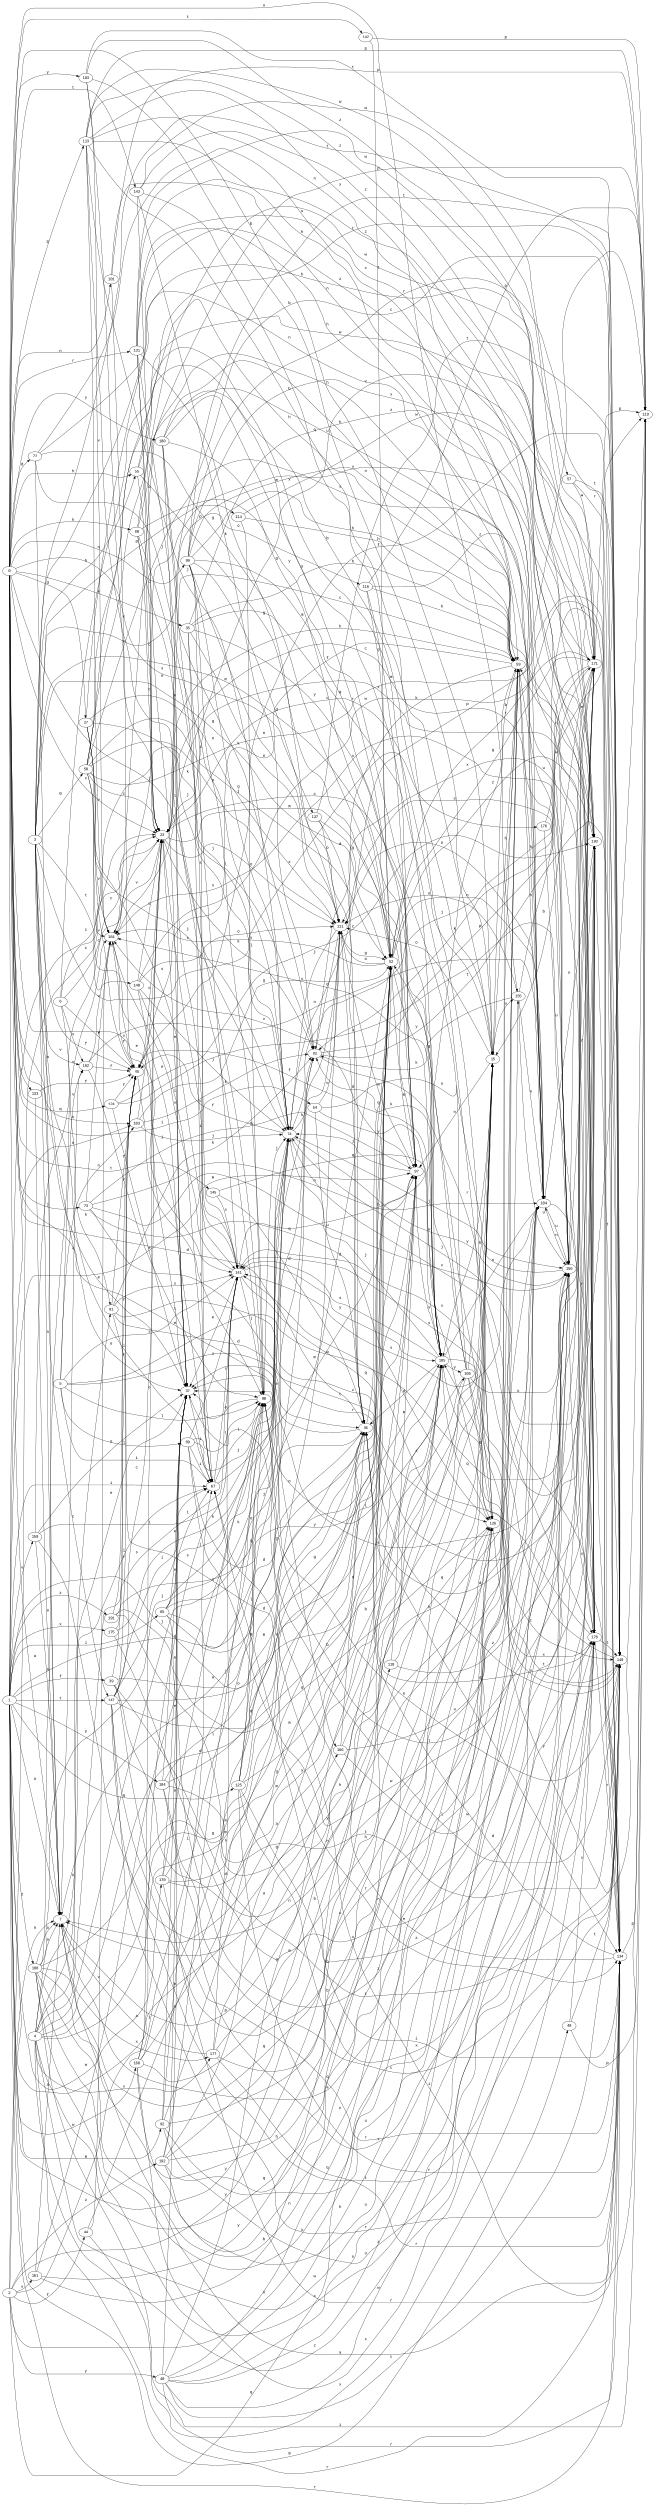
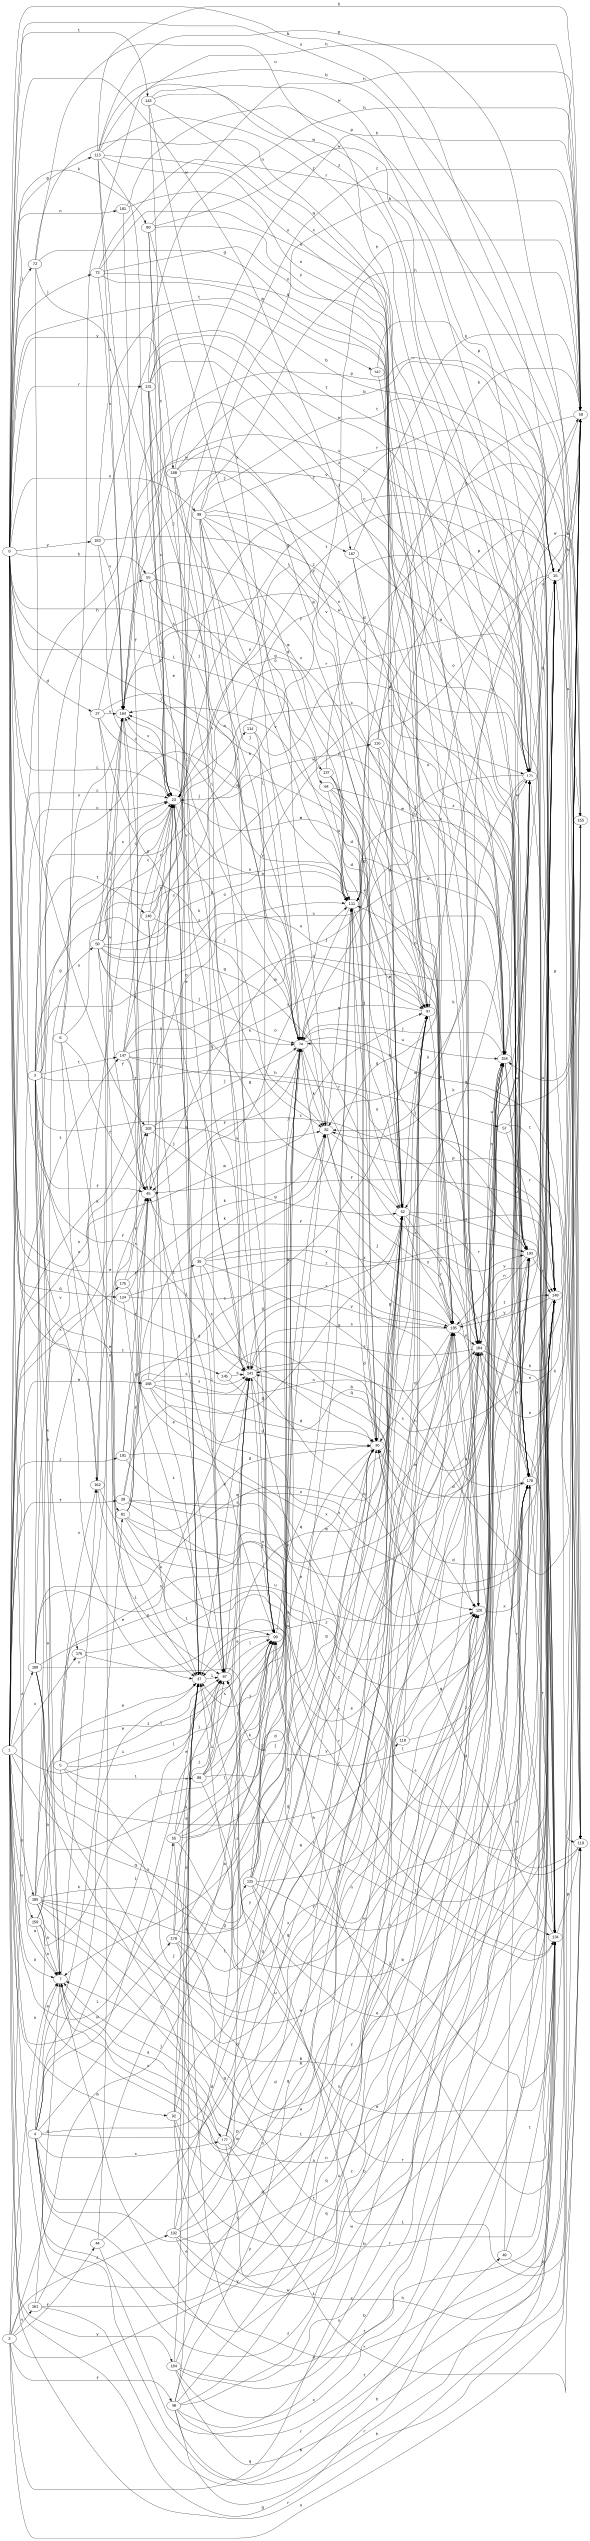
  strict digraph {
    fontname="Liberation Mono"
    rankdir=LR
    node [fontname="Liberation Mono"]
    edge [fontname="Liberation Mono"]
    0
    7
    15
    23
    27
    n6 [label=36]
    n7 [label=35]
    37
    55
    64
    72
    73
    74
    80
    99
    101
    103
    113
    124
    131
-   133
    137
    141
    142
    143
    145
    155
-   166
+   166 [label=167]
    180
    183
    162
    177
    118
    97
    111
    185
    59
    82
    164
    178
    45
    193
    52
    67
    126
    156
    104
    134
    119
    171
    90
    149
    1
    39
    49
    65
    92
    105
    125
    147
    159
    168
    170
    175
    176
    184
    188
    191
    2
    40
    44
    161
    192
    3
    50
    57
    114
    116
    148
    4
    81
    5
    89
    6
    0 -> 7 [label=a]
    0 -> 15 [label=b]
    0 -> 23 [label=c]
    0 -> 27 [label=d]
    0 -> n6 [label=d]
    0 -> n7 [label=e]
    0 -> 37 [label=e]
    0 -> 55 [label=h]
    0 -> 64 [label=i]
-   0 -> 72 [label=d]
+   0 -> 72 [label=j]
    0 -> 73 [label=j]
    0 -> 74 [label=j]
    0 -> 80 [label=k]
    0 -> 99 [label=n]
    0 -> 101 [label=n]
    0 -> 103 [label=n]
    0 -> 113 [label=p]
    0 -> 124 [label=q]
    0 -> 131 [label=r]
-   0 -> 133 [label=r]
    0 -> 137 [label=s]
    0 -> 141 [label=s]
    0 -> 142 [label=t]
    0 -> 143 [label=t]
    0 -> 145 [label=t]
    0 -> 155 [label=u]
    0 -> 166 [label=w]
    0 -> 180 [label=y]
    0 -> 183 [label=y]
    7 -> 162 [label=v]
    7 -> 177 [label=x]
    7 -> 118 [label=p]
    15 -> 7 [label=a]
    15 -> 23 [label=c]
    15 -> 155 [label=u]
    15 -> 97 [label=n]
    15 -> 111 [label=o]
    15 -> 185 [label=y]
    15 -> 59 [label=h]
    23 -> 37 [label=e]
    23 -> 97 [label=m]
    23 -> 111 [label=o]
    23 -> 59 [label=h]
    23 -> 82 [label=k]
    23 -> 164 [label=v]
    23 -> 178 [label=x]
    27 -> 74 [label=j]
    27 -> 141 [label=s]
    27 -> 111 [label=o]
    27 -> 164 [label=v]
    27 -> 45 [label=f]
    27 -> 193 [label=z]
    n6 -> 7 [label=a]
    n6 -> 37 [label=e]
    n6 -> 52 [label=g]
    n7 -> 141 [label=s]
    n7 -> 111 [label=o]
    n7 -> 185 [label=y]
    n7 -> 59 [label=h]
    n7 -> 193 [label=z]
    n7 -> 67 [label=i]
    n7 -> 126 [label=q]
    37 -> 67 [label=i]
    55 -> 23 [label=c]
    55 -> 97 [label=m]
    55 -> 185 [label=y]
    55 -> 52 [label=g]
    64 -> n6 [label=d]
    64 -> 111 [label=o]
    64 -> 185 [label=y]
    64 -> 156 [label=u]
    72 -> 7 [label=a]
    72 -> 74 [label=j]
    72 -> 52 [label=g]
    72 -> 156 [label=u]
    72 -> 104 [label=n]
    73 -> 97 [label=m]
    73 -> 164 [label=v]
    73 -> 126 [label=q]
    73 -> 156 [label=u]
    73 -> 104 [label=n]
    73 -> 134 [label=r]
    74 -> 82 [label=k]
    74 -> 178 [label=x]
    74 -> 45 [label=f]
    74 -> 156 [label=u]
    74 -> 119 [label=p]
    80 -> 23 [label=c]
    80 -> 74 [label=j]
    80 -> 185 [label=y]
    80 -> 59 [label=h]
    80 -> 171 [label=w]
    80 -> 90 [label=l]
    99 -> n6 [label=d]
    99 -> 74 [label=j]
    99 -> 97 [label=m]
    99 -> 111 [label=o]
    99 -> 59 [label=h]
    99 -> 178 [label=x]
    99 -> 67 [label=i]
    99 -> 104 [label=n]
    99 -> 134 [label=r]
    99 -> 90 [label=l]
    99 -> 149 [label=t]
    101 -> 45 [label=f]
    101 -> 104 [label=n]
    101 -> 119 [label=p]
    103 -> 23 [label=c]
    103 -> 74 [label=j]
    103 -> 82 [label=k]
    103 -> 52 [label=g]
    113 -> 15 [label=b]
    113 -> 74 [label=j]
    113 -> 59 [label=h]
    113 -> 164 [label=v]
    113 -> 178 [label=x]
    113 -> 193 [label=z]
    113 -> 104 [label=n]
    113 -> 119 [label=p]
    113 -> 171 [label=w]
    113 -> 90 [label=l]
    124 -> 37 [label=e]
    124 -> 178 [label=x]
    124 -> 45 [label=f]
    124 -> 193 [label=z]
    131 -> 23 [label=c]
    131 -> 37 [label=e]
    131 -> 141 [label=s]
    131 -> 111 [label=o]
    131 -> 59 [label=h]
    131 -> 178 [label=x]
    131 -> 193 [label=z]
    131 -> 171 [label=w]
-   133 -> 7 [label=a]
-   133 -> 45 [label=f]
    137 -> n6 [label=d]
    137 -> 111 [label=o]
    137 -> 52 [label=g]
    137 -> 149 [label=t]
    141 -> 23 [label=c]
    141 -> 37 [label=e]
    141 -> 185 [label=y]
    141 -> 59 [label=h]
    141 -> 164 [label=v]
    141 -> 126 [label=q]
    141 -> 90 [label=l]
    142 -> 52 [label=t]
    142 -> 119 [label=p]
    143 -> 23 [label=c]
    143 -> 82 [label=k]
    143 -> 193 [label=z]
    143 -> 126 [label=q]
    143 -> 171 [label=w]
    145 -> n6 [label=d]
    145 -> 141 [label=s]
    145 -> 126 [label=q]
    155 -> 111 [label=o]
    155 -> 82 [label=k]
    155 -> 156 [label=u]
    155 -> 104 [label=n]
    155 -> 171 [label=w]
    166 -> n6 [label=d]
    166 -> 59 [label=h]
    166 -> 156 [label=u]
    166 -> 171 [label=w]
    180 -> 15 [label=b]
    180 -> 37 [label=e]
    180 -> 141 [label=s]
    180 -> 185 [label=y]
    180 -> 59 [label=h]
    180 -> 82 [label=k]
    180 -> 52 [label=g]
    183 -> 15 [label=b]
    183 -> 23 [label=c]
    183 -> 164 [label=v]
    183 -> 193 [label=z]
    183 -> 149 [label=t]
    162 -> 164 [label=v]
    162 -> 45 [label=f]
    162 -> 104 [label=n]
    162 -> 90 [label=l]
    177 -> 7 [label=a]
    177 -> 141 [label=s]
    177 -> 185 [label=y]
    177 -> 59 [label=h]
    177 -> 104 [label=n]
    177 -> 134 [label=r]
    118 -> 97 [label=m]
    118 -> 193 [label=z]
    118 -> 126 [label=q]
    97 -> 74 [label=j]
    97 -> 185 [label=y]
    97 -> 164 [label=v]
    111 -> n6 [label=d]
    111 -> 74 [label=j]
    111 -> 97 [label=m]
    111 -> 178 [label=x]
    111 -> 52 [label=g]
    185 -> n6 [label=d]
    185 -> 74 [label=j]
    185 -> 141 [label=s]
    185 -> 45 [label=f]
    185 -> 126 [label=q]
    185 -> 104 [label=n]
    185 -> 149 [label=t]
    59 -> 15 [label=b]
    59 -> 23 [label=c]
    59 -> 82 [label=k]
    59 -> 45 [label=f]
    59 -> 156 [label=u]
    59 -> 104 [label=n]
    82 -> 111 [label=o]
    82 -> 134 [label=r]
    82 -> 119 [label=p]
    82 -> 149 [label=t]
    164 -> 45 [label=f]
    164 -> 67 [label=i]
    164 -> 119 [label=p]
    178 -> n6 [label=d]
    178 -> 141 [label=s]
    178 -> 59 [label=h]
    178 -> 164 [label=v]
    178 -> 134 [label=r]
    178 -> 149 [label=t]
    45 -> 23 [label=c]
    45 -> 90 [label=l]
    193 -> 74 [label=j]
    193 -> 104 [label=n]
    193 -> 90 [label=l]
    193 -> 149 [label=t]
    52 -> 97 [label=m]
    52 -> 111 [label=o]
    52 -> 185 [label=y]
    52 -> 164 [label=v]
    52 -> 193 [label=z]
    52 -> 104 [label=n]
    52 -> 134 [label=r]
    67 -> 141 [label=s]
    67 -> 97 [label=m]
    67 -> 90 [label=l]
    126 -> 164 [label=v]
    126 -> 178 [label=x]
    156 -> 23 [label=c]
    156 -> 37 [label=e]
    156 -> 74 [label=j]
    156 -> 111 [label=o]
    156 -> 178 [label=x]
    156 -> 193 [label=z]
    156 -> 104 [label=n]
    156 -> 171 [label=w]
    104 -> 141 [label=s]
    104 -> 111 [label=o]
    104 -> 59 [label=h]
    104 -> 156 [label=u]
    104 -> 134 [label=r]
    134 -> 7 [label=a]
    134 -> n6 [label=d]
    134 -> 37 [label=e]
    134 -> 164 [label=v]
    134 -> 67 [label=i]
    134 -> 119 [label=p]
    119 -> 141 [label=s]
    119 -> 185 [label=y]
    119 -> 67 [label=i]
    171 -> 7 [label=a]
    171 -> 15 [label=b]
    171 -> n6 [label=d]
    171 -> 74 [label=j]
    171 -> 82 [label=k]
    171 -> 164 [label=v]
    171 -> 52 [label=g]
    171 -> 119 [label=p]
    90 -> 37 [label=e]
    90 -> 74 [label=j]
    149 -> 23 [label=c]
    149 -> 37 [label=e]
    149 -> 141 [label=s]
    149 -> 185 [label=y]
    149 -> 45 [label=f]
    149 -> 90 [label=l]
    1 -> 7 [label=a]
    1 -> 23 [label=c]
    1 -> 103 [label=n]
    1 -> 166 [label=w]
    1 -> 97 [label=m]
    1 -> 111 [label=o]
    1 -> 185 [label=y]
    1 -> 67 [label=i]
    1 -> 134 [label=r]
    1 -> 39 [label=f]
    1 -> 49 [label=g]
    1 -> 65 [label=i]
    1 -> 92 [label=m]
    1 -> 105 [label=o]
    1 -> 125 [label=q]
    1 -> 147 [label=t]
    1 -> 159 [label=v]
    1 -> 168 [label=w]
    1 -> 170 [label=w]
    1 -> 175 [label=x]
+   1 -> 176 [label=x]
    1 -> 184 [label=y]
    1 -> 188 [label=z]
    1 -> 191 [label=z]
    39 -> 45 [label=f]
    39 -> 52 [label=g]
    39 -> 104 [label=n]
    39 -> 134 [label=r]
    39 -> 149 [label=t]
    49 -> 178 [label=x]
    49 -> 119 [label=p]
    49 -> 149 [label=t]
    65 -> n6 [label=d]
    65 -> 37 [label=e]
    65 -> 111 [label=o]
    65 -> 82 [label=k]
    65 -> 193 [label=z]
    65 -> 52 [label=g]
    65 -> 67 [label=i]
    92 -> 15 [label=b]
    92 -> 37 [label=e]
    92 -> 193 [label=z]
    92 -> 52 [label=g]
    92 -> 67 [label=i]
    92 -> 156 [label=u]
    105 -> 7 [label=a]
    105 -> 15 [label=b]
    105 -> 23 [label=c]
-   185 -> 105 [label=y]
+   105 -> 185 [label=y]
    105 -> 82 [label=k]
    105 -> 52 [label=g]
    105 -> 126 [label=q]
    105 -> 156 [label=u]
    105 -> 90 [label=l]
    105 -> 149 [label=t]
    125 -> 15 [label=b]
    125 -> 74 [label=j]
    125 -> 111 [label=o]
    125 -> 178 [label=x]
    125 -> 193 [label=z]
    125 -> 52 [label=g]
    125 -> 134 [label=r]
    125 -> 90 [label=l]
    147 -> 23 [label=c]
    147 -> 74 [label=j]
    147 -> 97 [label=m]
    147 -> 185 [label=y]
    147 -> 45 [label=f]
    147 -> 67 [label=i]
    147 -> 156 [label=u]
    147 -> 134 [label=r]
    147 -> 149 [label=t]
    159 -> 7 [label=a]
    159 -> 23 [label=c]
    159 -> 37 [label=e]
    159 -> 104 [label=n]
    159 -> 90 [label=l]
    168 -> 15 [label=b]
    168 -> 23 [label=c]
    168 -> n6 [label=d]
    168 -> 141 [label=s]
    168 -> 97 [label=m]
    168 -> 178 [label=x]
    168 -> 104 [label=n]
    170 -> 37 [label=e]
    170 -> 74 [label=j]
    170 -> 97 [label=m]
    170 -> 185 [label=y]
    170 -> 134 [label=r]
    170 -> 90 [label=l]
    175 -> 82 [label=k]
    175 -> 178 [label=x]
    175 -> 45 [label=f]
    176 -> 156 [label=u]
    176 -> 134 [label=r]
    184 -> 15 [label=b]
    184 -> n6 [label=d]
    184 -> 37 [label=e]
    184 -> 59 [label=h]
    184 -> 178 [label=x]
    184 -> 149 [label=t]
    188 -> 7 [label=a]
    188 -> 74 [label=j]
    188 -> 97 [label=m]
    188 -> 59 [label=h]
    188 -> 164 [label=v]
    188 -> 178 [label=x]
    188 -> 126 [label=q]
    188 -> 156 [label=u]
    188 -> 104 [label=n]
    188 -> 119 [label=i]
    191 -> 45 [label=f]
    191 -> 52 [label=g]
    191 -> 126 [label=q]
    191 -> 149 [label=t]
    2 -> 7 [label=a]
    2 -> 23 [label=c]
    2 -> 74 [label=j]
    2 -> 155 [label=u]
    2 -> 185 [label=y]
    2 -> 126 [label=q]
    2 -> 40 [label=f]
    2 -> 44 [label=f]
    2 -> 161 [label=v]
    2 -> 192 [label=z]
    40 -> 37 [label=e]
    40 -> 59 [label=h]
    40 -> 52 [label=g]
    40 -> 126 [label=q]
    40 -> 156 [label=u]
    40 -> 104 [label=n]
    40 -> 134 [label=r]
    40 -> 171 [label=w]
    40 -> 149 [label=t]
    44 -> n6 [label=d]
    44 -> 164 [label=v]
    44 -> 178 [label=x]
    161 -> 7 [label=a]
    161 -> 15 [label=b]
    161 -> 185 [label=y]
    161 -> 90 [label=l]
    192 -> 15 [label=b]
    192 -> 37 [label=e]
    192 -> 97 [label=m]
    192 -> 52 [label=g]
    192 -> 126 [label=q]
    192 -> 156 [label=u]
    192 -> 90 [label=l]
    3 -> 7 [label=a]
    3 -> 37 [label=e]
    3 -> 55 [label=h]
    3 -> 162 [label=v]
    3 -> 97 [label=m]
    3 -> 45 [label=f]
    3 -> 52 [label=g]
    3 -> 67 [label=i]
    3 -> 149 [label=t]
    3 -> 147 [label=t]
    3 -> 176 [label=x]
    3 -> 50 [label=g]
    3 -> 57 [label=h]
    3 -> 114 [label=p]
    3 -> 116 [label=p]
    3 -> 148 [label=t]
    50 -> 23 [label=c]
    50 -> 37 [label=e]
    50 -> 74 [label=j]
    50 -> 111 [label=o]
    50 -> 164 [label=v]
    50 -> 178 [label=x]
    50 -> 52 [label=g]
    50 -> 156 [label=u]
    50 -> 134 [label=r]
    50 -> 171 [label=w]
    50 -> 149 [label=t]
    57 -> 134 [label=r]
    57 -> 171 [label=w]
    57 -> 149 [label=t]
    114 -> 59 [label=h]
    114 -> 171 [label=w]
    114 -> 90 [label=l]
    116 -> 97 [label=m]
    116 -> 59 [label=h]
    116 -> 193 [label=z]
    116 -> 52 [label=g]
    116 -> 119 [label=p]
    148 -> 23 [label=c]
    148 -> 37 [label=e]
    148 -> 74 [label=j]
    148 -> 111 [label=o]
    148 -> 67 [label=i]
    148 -> 171 [label=w]
    4 -> 7 [label=a]
    4 -> n6 [label=d]
    4 -> 37 [label=e]
    4 -> 74 [label=j]
    4 -> 141 [label=s]
    4 -> 177 [label=x]
    4 -> 97 [label=m]
    4 -> 193 [label=z]
    4 -> 52 [label=g]
    4 -> 67 [label=i]
    4 -> 126 [label=q]
    4 -> 134 [label=r]
    4 -> 171 [label=w]
    4 -> 81 [label=k]
    81 -> n6 [label=d]
    81 -> 141 [label=s]
    81 -> 82 [label=k]
    81 -> 45 [label=f]
    81 -> 193 [label=z]
    81 -> 134 [label=r]
    5 -> 103 [label=n]
    5 -> 141 [label=s]
    5 -> 162 [label=v]
    5 -> 67 [label=i]
    5 -> 171 [label=w]
    5 -> 90 [label=l]
    5 -> 149 [label=t]
    5 -> 89 [label=l]
    89 -> 74 [label=j]
    89 -> 141 [label=s]
    89 -> 185 [label=y]
    89 -> 67 [label=i]
    89 -> 171 [label=w]
    89 -> 90 [label=l]
    6 -> 23 [label=c]
    6 -> 162 [label=v]
    6 -> 59 [label=h]
    6 -> 82 [label=k]
    6 -> 45 [label=f]
    6 -> 81 [label=k]
  }
